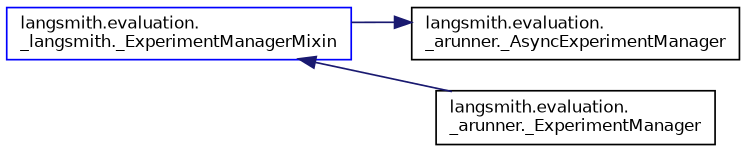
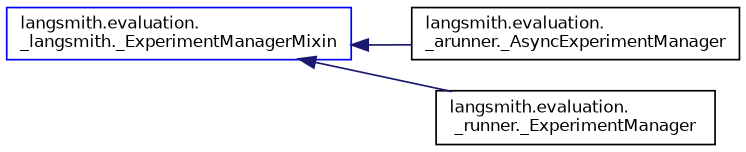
  digraph {
    rankdir=LR
    node [color=black fillcolor=white fontname=Helvetica fontsize=10 shape=record style=filled]
    edge [color=midnightblue dir=back fontname=Helvetica fontsize=10 labelfontname=Helvetica labelfontsize=10 style=solid]
    n1 [color=blue height=0.2 label="langsmith.evaluation.\l_langsmith._ExperimentManagerMixin" width=0.4]
    n2 [height=0.2 label="langsmith.evaluation.\l_arunner._AsyncExperimentManager" width=0.4]
-   n3 [height=0.2 label="langsmith.evaluation.\l_arunner._ExperimentManager" width=0.4]
-   n2 -> n1
+   n3 [height=0.2 label="langsmith.evaluation.\l_runner._ExperimentManager" width=0.4]
+   n1 -> n2
    n1 -> n3
  }
